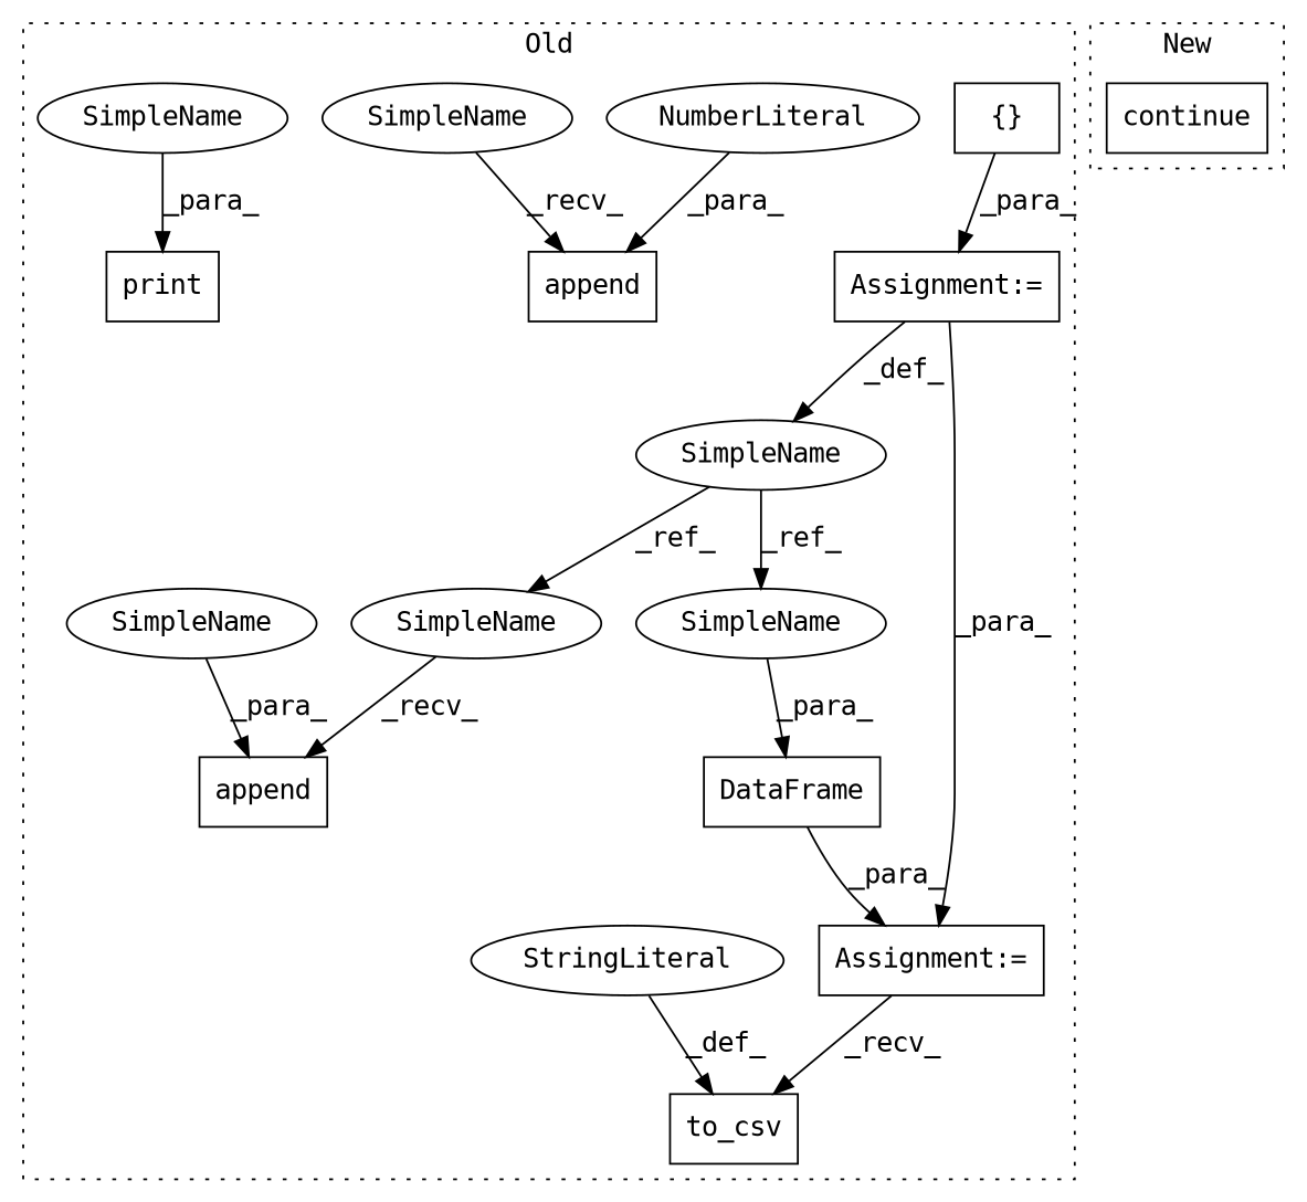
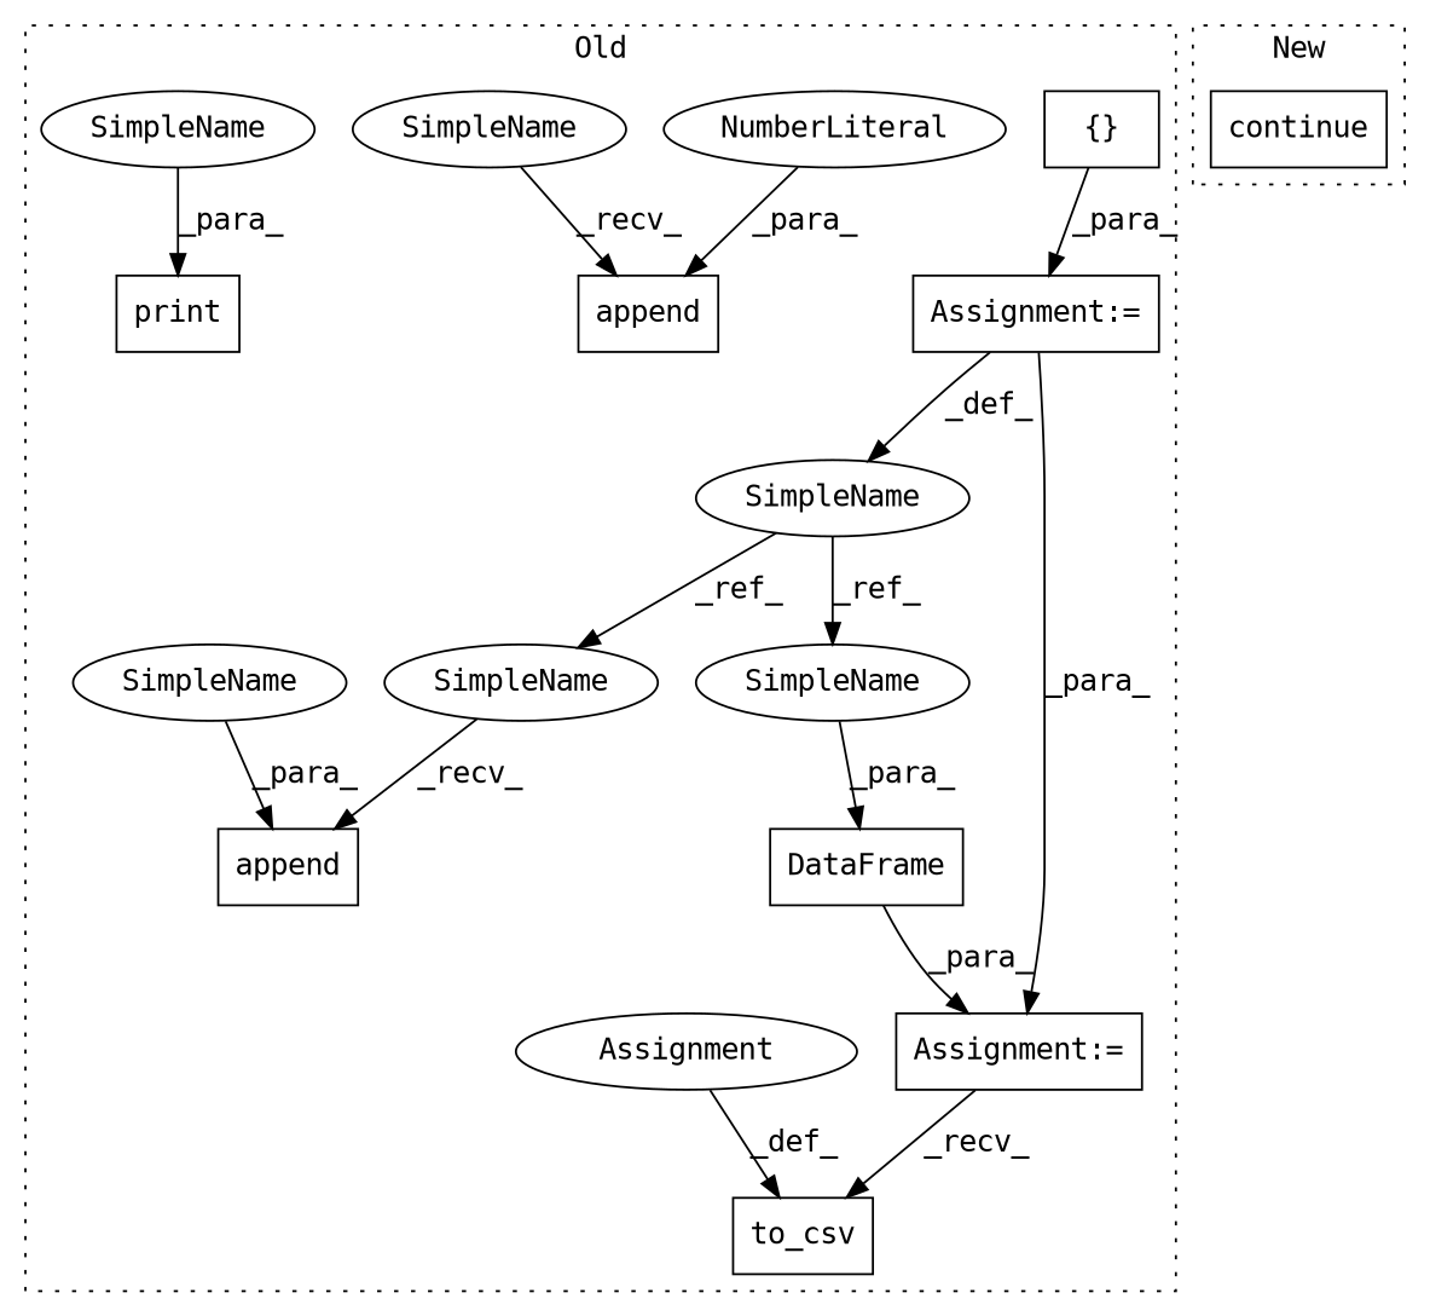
  digraph {
    fontname="DejaVu Sans Mono"
    node [a=42 fontname="DejaVu Sans Mono" l="7,1" shape=box]
    edge [fontname="DejaVu Sans Mono"]
    n1 [a=32 label=to_csv s="1748,1768"]
    n2 [a=4 l=2 label="{}" s=898]
    n3 [a=32 l="10,1" label=DataFrame s="1717,1738"]
    n4 [l=11 label=SimpleName s=875 shape=ellipse]
    n5 [a=32 label=append s="1630,1649"]
    n6 [a=32 l="6,1" label=print s="1591,1609"]
    n7 [a=7 l=1 label="Assignment:=" s=886]
-   n8 [a=45 l=13 label=StringLiteral s=1755 shape=ellipse]
+   n8 [a=45 l=13 label=Assignment s=1755 shape=ellipse]
    n9 [a=7 l=1 label="Assignment:=" s=1709]
    n10 [a=32 label=append s="1240,1250"]
    n11 [a=34 l=3 label=NumberLiteral s=1247 shape=ellipse]
    n12 [l=11 label=SimpleName s=1727 shape=ellipse]
    n13 [l=11 label=SimpleName s=1618 shape=ellipse]
    n14 [l=12 label=SimpleName s=1227 shape=ellipse]
    n15 [l=12 label=SimpleName s=1597 shape=ellipse]
    n16 [l=12 label=SimpleName s=1637 shape=ellipse]
    n17 [a=18 l=9 label=continue s=1337]
    subgraph cluster_1 {
      label=Old
      style=dotted
      n1
      n2
      n3
      n4
      n5
      n6
      n7
      n8
      n9
      n10
      n11
      n12
      n13
      n14
      n15
      n16
    }
    subgraph cluster_2 {
      label=New
      style=dotted
      n17
    }
    n2 -> n7 [label=_para_]
    n3 -> n9 [label=_para_]
    n4 -> n12 [label=_ref_]
    n4 -> n13 [label=_ref_]
    n7 -> n4 [label=_def_]
    n7 -> n9 [label=_para_]
    n8 -> n1 [label=_def_]
    n9 -> n1 [label=_recv_]
    n11 -> n10 [label=_para_]
    n12 -> n3 [label=_para_]
    n13 -> n5 [label=_recv_]
    n14 -> n10 [label=_recv_]
    n15 -> n6 [label=_para_]
    n16 -> n5 [label=_para_]
  }
